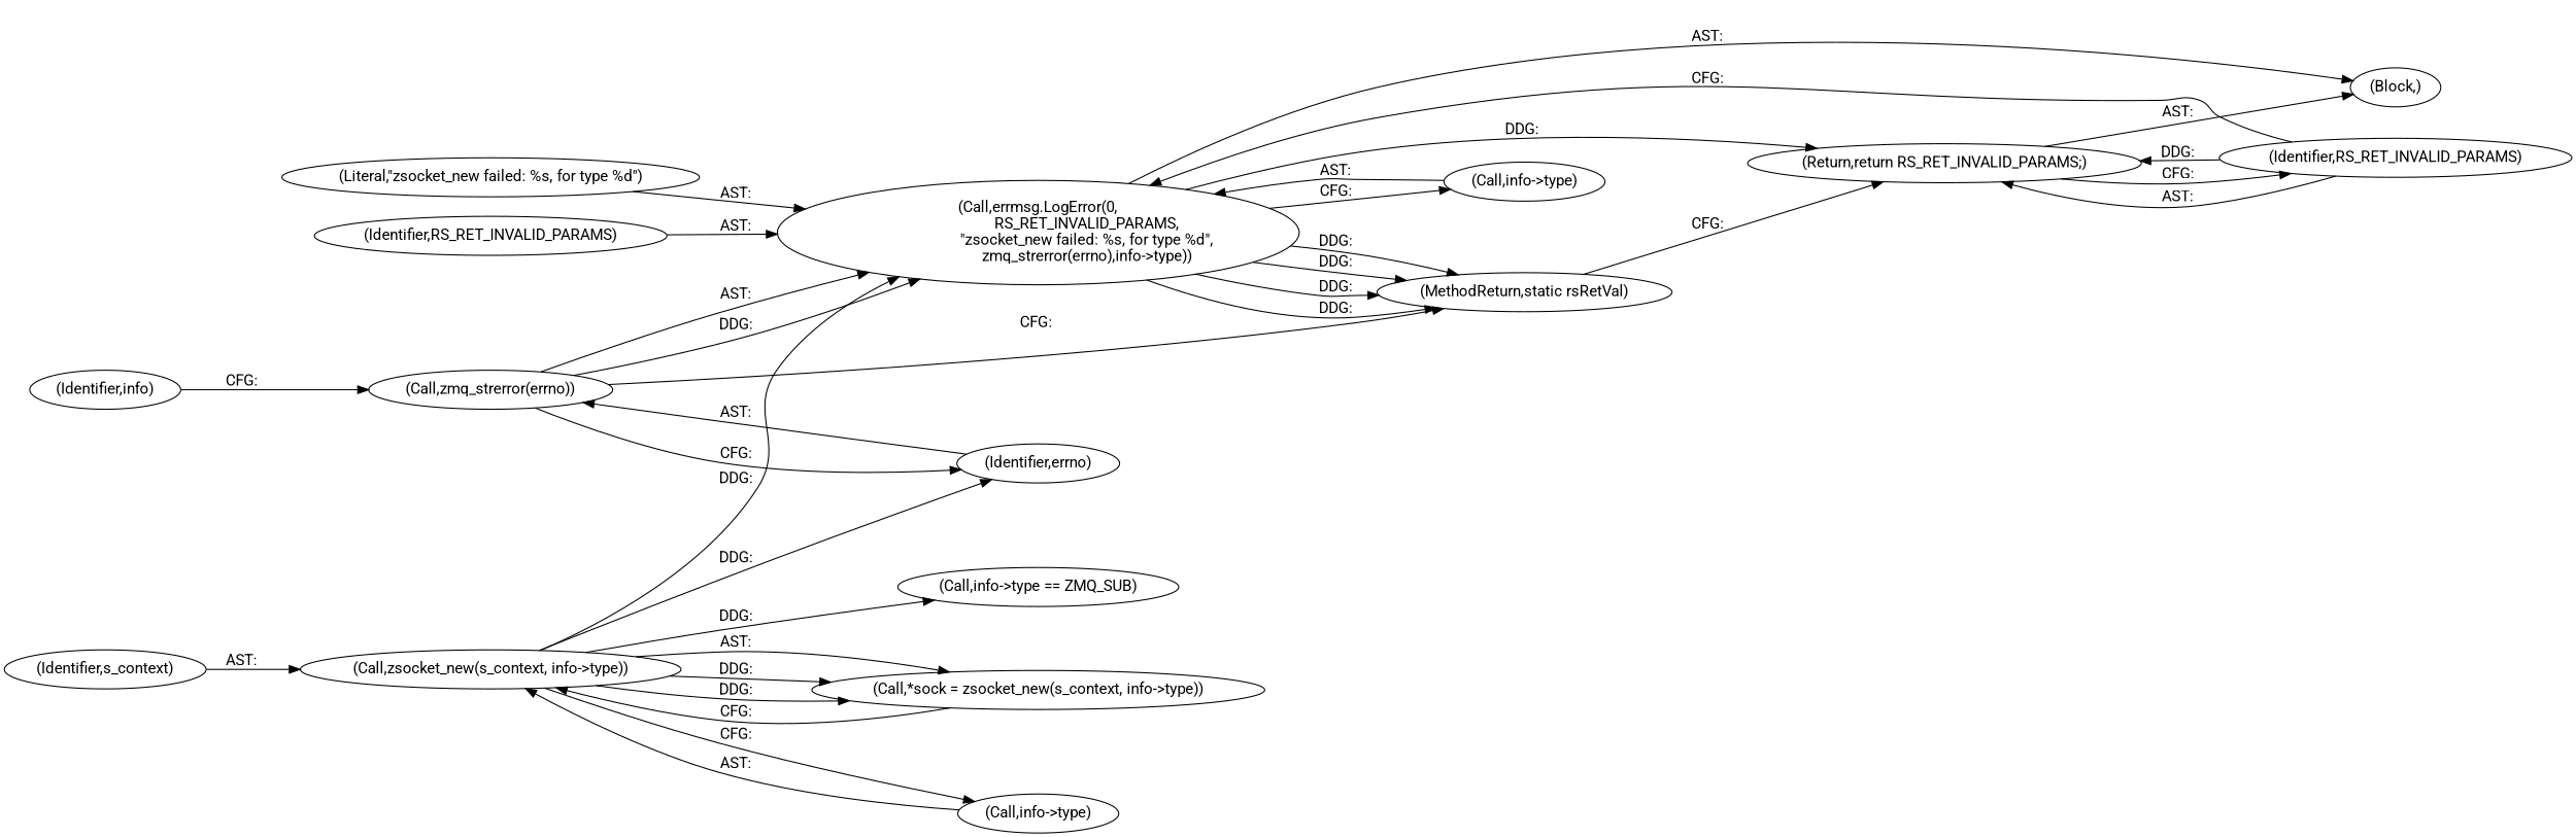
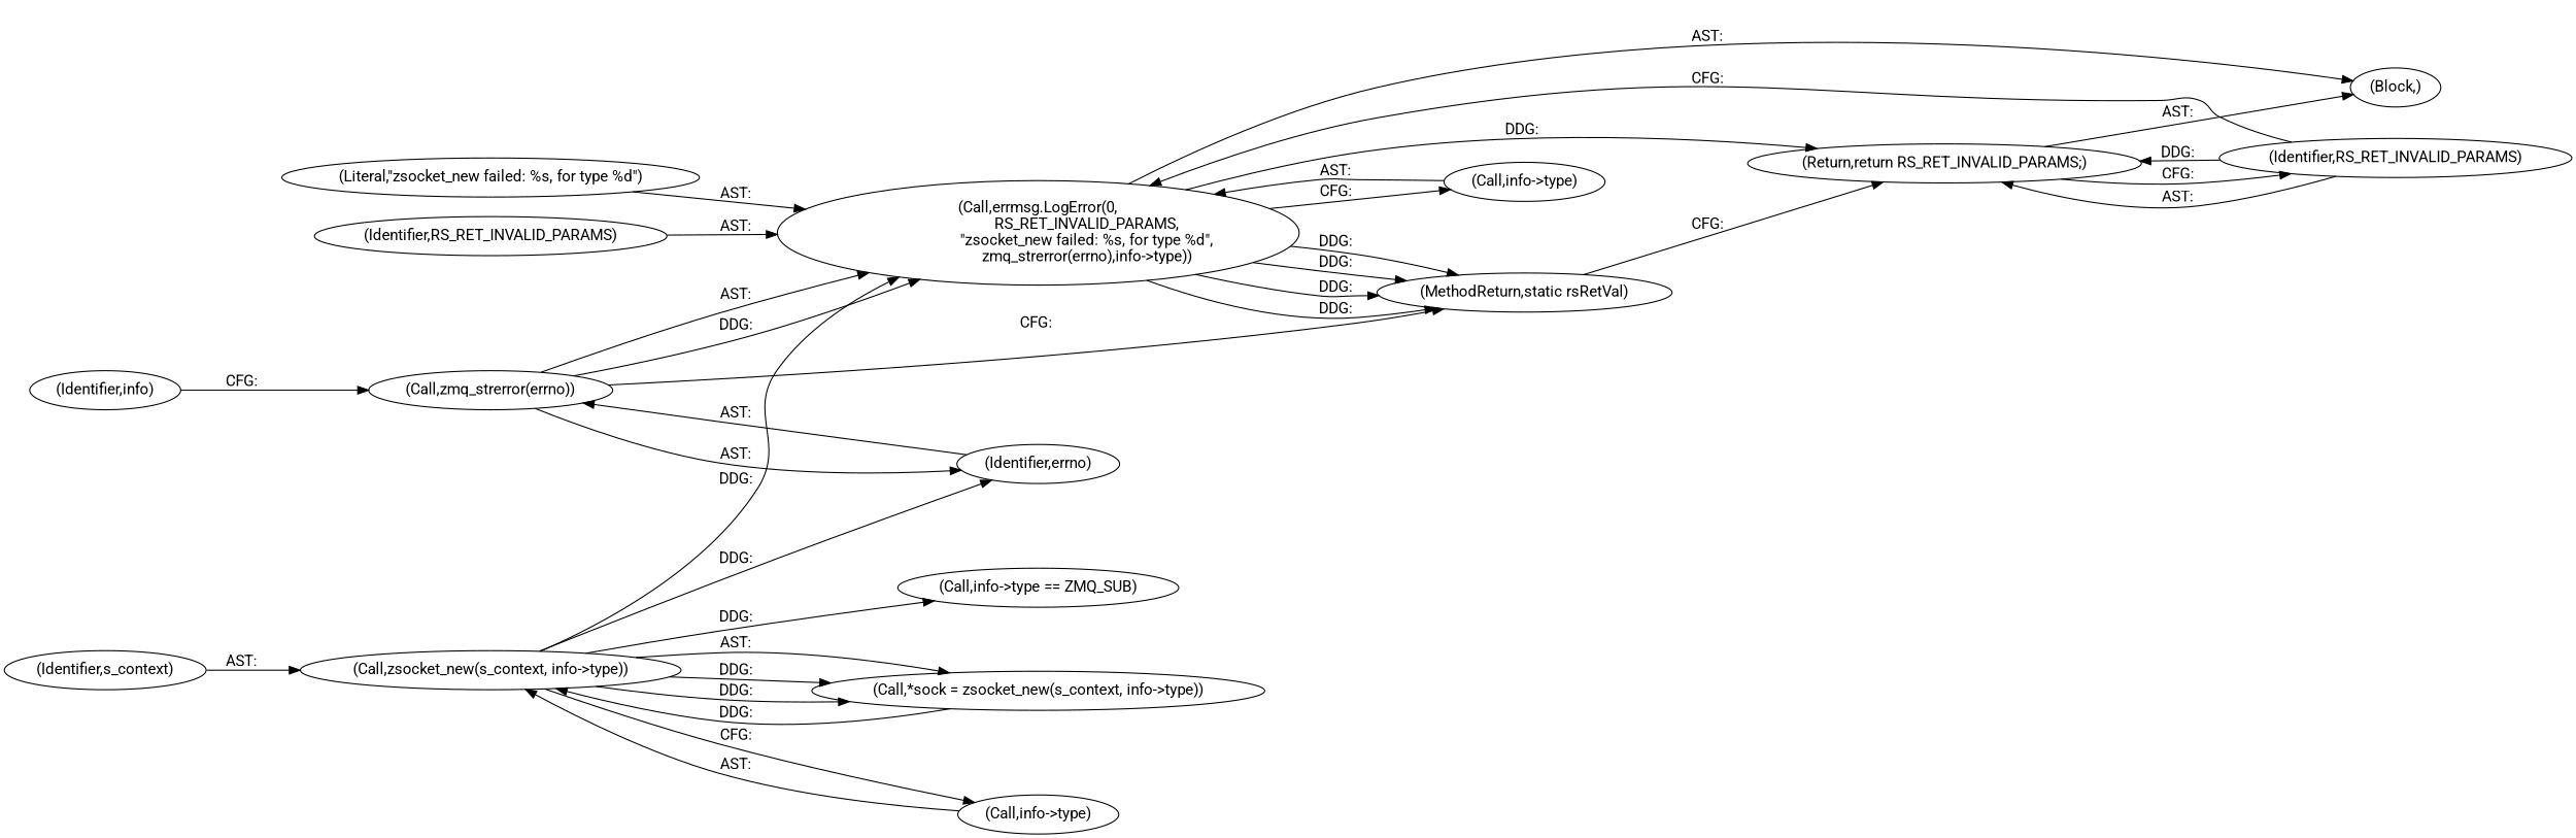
  digraph {
    fontname=Roboto
    rankdir=LR
    node [fontname=Roboto]
    edge [fontname=Roboto]
    n1 [label="(Call,errmsg.LogError(0,\n                        RS_RET_INVALID_PARAMS,\n                        \"zsocket_new failed: %s, for type %d\",\n                        zmq_strerror(errno),info->type))"]
    n2 [label="(Return,return RS_RET_INVALID_PARAMS;)"]
    n3 [label="(Call,info->type)"]
    n4 [label="(Block,)"]
    n5 [label="(MethodReturn,static rsRetVal)"]
    n6 [label="(Identifier,RS_RET_INVALID_PARAMS)"]
    n7 [label="(Call,zmq_strerror(errno))"]
    n8 [label="(Identifier,errno)"]
    n9 [label="(Call,zsocket_new(s_context, info->type))"]
    n10 [label="(Call,info->type == ZMQ_SUB)"]
    n11 [label="(Call,*sock = zsocket_new(s_context, info->type))"]
    n12 [label="(Call,info->type)"]
    n13 [label="(Literal,\"zsocket_new failed: %s, for type %d\")"]
    n14 [label="(Identifier,info)"]
    n15 [label="(Identifier,RS_RET_INVALID_PARAMS)"]
    n16 [label="(Identifier,s_context)"]
    n1 -> n2 [label="DDG: "]
    n1 -> n3 [label="CFG: "]
    n1 -> n4 [label="AST: "]
    n1 -> n5 [label="DDG: "]
    n1 -> n5 [label="DDG: "]
    n1 -> n5 [label="DDG: "]
    n1 -> n5 [label="DDG: "]
    n2 -> n4 [label="AST: "]
    n2 -> n6 [label="CFG: "]
    n3 -> n1 [label="AST: "]
    n5 -> n2 [label="CFG: "]
    n6 -> n1 [label="CFG: "]
    n6 -> n2 [label="AST: "]
    n6 -> n2 [label="DDG: "]
    n7 -> n1 [label="AST: "]
    n7 -> n1 [label="DDG: "]
    n7 -> n5 [label="CFG: "]
-   n7 -> n8 [label="CFG: "]
+   n7 -> n8 [label="AST: "]
    n8 -> n7 [label="AST: "]
    n9 -> n1 [label="DDG: "]
    n9 -> n8 [label="DDG: "]
    n9 -> n10 [label="DDG: "]
    n9 -> n11 [label="AST: "]
    n9 -> n11 [label="DDG: "]
    n9 -> n11 [label="DDG: "]
    n9 -> n12 [label="CFG: "]
-   n11 -> n9 [label="CFG: "]
+   n11 -> n9 [label="DDG: "]
    n12 -> n9 [label="AST: "]
    n13 -> n1 [label="AST: "]
    n14 -> n7 [label="CFG: "]
    n15 -> n1 [label="AST: "]
    n16 -> n9 [label="AST: "]
  }
